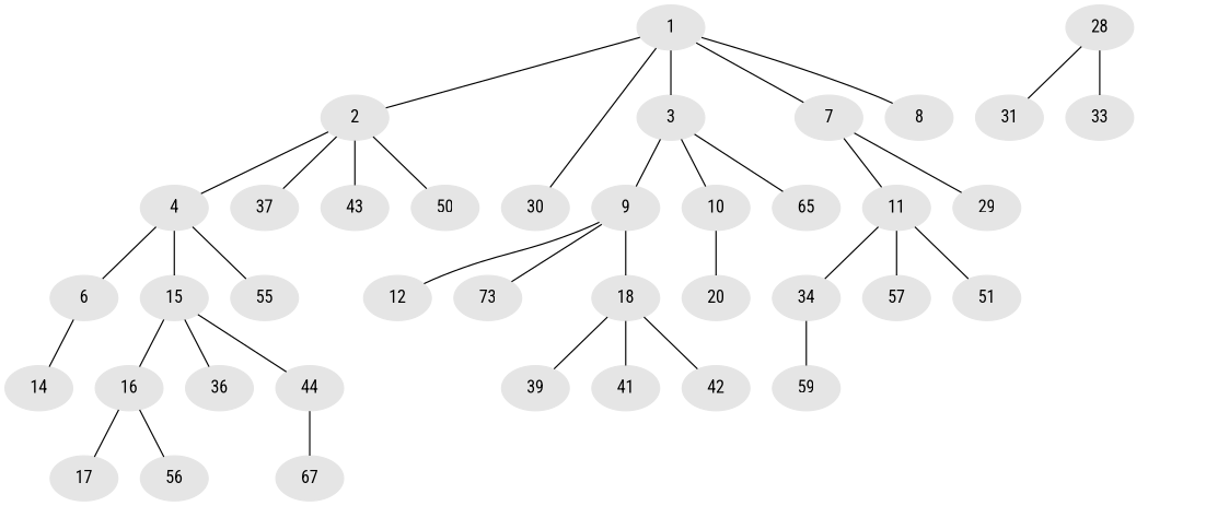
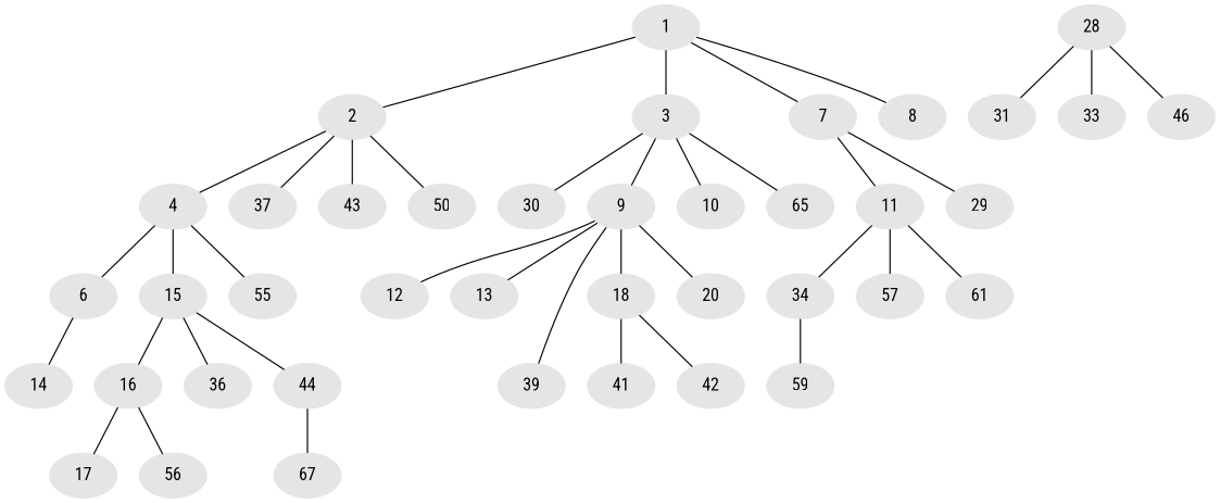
  graph {
    fontname="Roboto Condensed"
    node [color=gray90 fontname="Roboto Condensed" style=filled]
    edge [fontname="Roboto Condensed"]
    1 [super="+22"]
    2 [super="+24"]
    3 [super="+32"]
    7
    8
    30
    4 [super="+5"]
    37 [super="+40"]
    43
    50
    9 [super="+53"]
    10 [super="+38"]
    65
    11 [super="+25"]
    29 [super="+47"]
    6
    15 [super="+21"]
    n18 [label=55 super="+52"]
    12 [super="+58"]
-   13 [super="+27" label=73]
+   13 [super="+27"]
    18 [super="+35"]
    20
    14 [super="+26"]
    16 [super="+19"]
    36
    44 [super="+60"]
    34 [super="+48"]
    57
-   61 [label=51]
+   61
    39 [super="+62"]
    41 [super="+49"]
    42 [super="+64"]
    28 [super="+63"]
    31 [super="+55"]
    33 [super="+51"]
+   46 [super="+66"]
    59
    17
    56
    67
    1 -- 2
    1 -- 3
    1 -- 7
    1 -- 8
-   1 -- 30
+   3 -- 30
    2 -- 4
    2 -- 37
    2 -- 43
    2 -- 50
    3 -- 9
    3 -- 10
    3 -- 65
    7 -- 11
    7 -- 29
    4 -- 6
    4 -- 15
    4 -- n18
    9 -- 12
    9 -- 13
    9 -- 18
-   10 -- 20
+   9 -- 20
    11 -- 34
    11 -- 57
    11 -- 61
    6 -- 14
    15 -- 16
    15 -- 36
    15 -- 44
-   18 -- 39
+   9 -- 39
    18 -- 41
    18 -- 42
    16 -- 17
    16 -- 56
    44 -- 67
    34 -- 59
    28 -- 31
    28 -- 33
+   28 -- 46
  }
